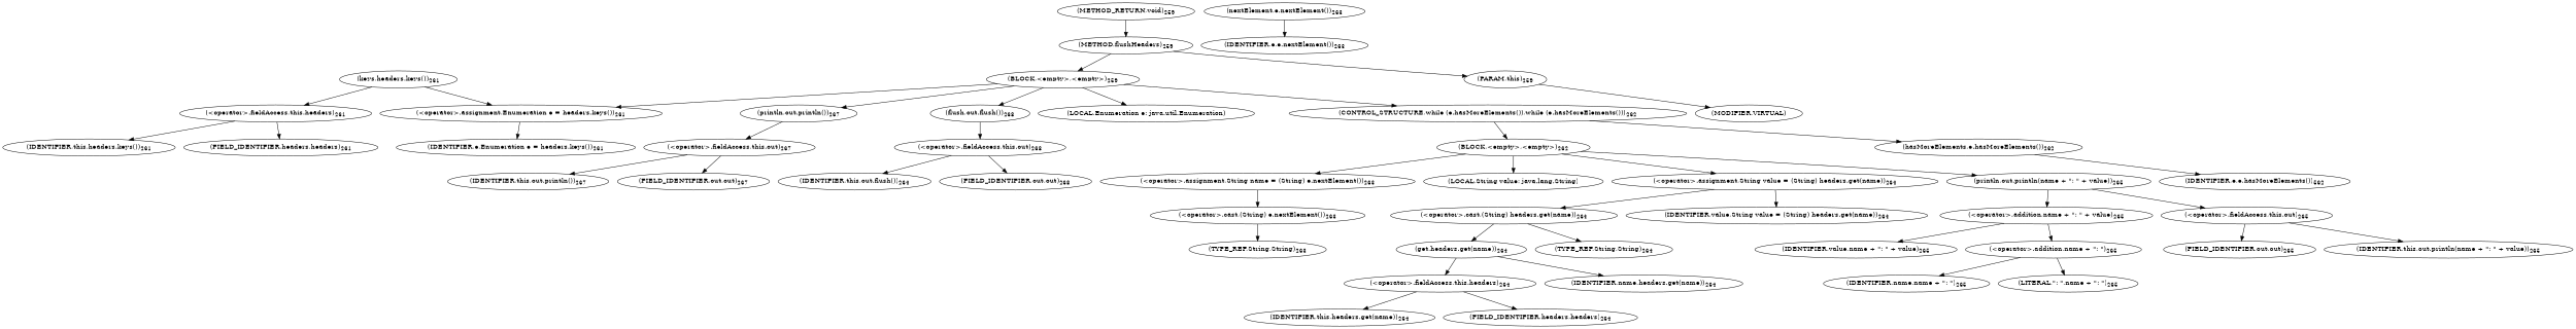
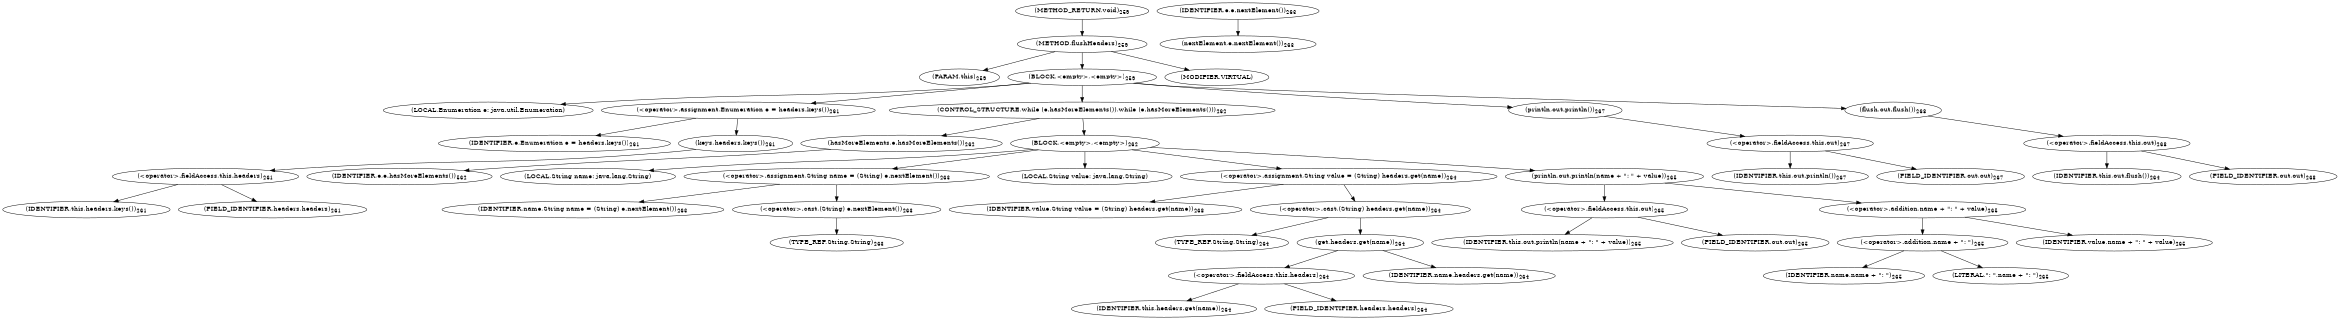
  digraph {
    n1 [label=<(METHOD,flushHeaders)<SUB>259</SUB>>]
    n2 [label=<(PARAM,this)<SUB>259</SUB>>]
    n3 [label=<(BLOCK,&lt;empty&gt;,&lt;empty&gt;)<SUB>259</SUB>>]
    n4 [label=<(MODIFIER,VIRTUAL)>]
    n5 [label=<(LOCAL,Enumeration e: java.util.Enumeration)>]
    n6 [label=<(&lt;operator&gt;.assignment,Enumeration e = headers.keys())<SUB>261</SUB>>]
    n7 [label=<(CONTROL_STRUCTURE,while (e.hasMoreElements()),while (e.hasMoreElements()))<SUB>262</SUB>>]
    n8 [label=<(println,out.println())<SUB>267</SUB>>]
    n9 [label=<(flush,out.flush())<SUB>268</SUB>>]
    n10 [label=<(METHOD_RETURN,void)<SUB>259</SUB>>]
    n11 [label=<(IDENTIFIER,e,Enumeration e = headers.keys())<SUB>261</SUB>>]
    n12 [label=<(keys,headers.keys())<SUB>261</SUB>>]
    n13 [label=<(hasMoreElements,e.hasMoreElements())<SUB>262</SUB>>]
    n14 [label=<(BLOCK,&lt;empty&gt;,&lt;empty&gt;)<SUB>262</SUB>>]
    n15 [label=<(&lt;operator&gt;.fieldAccess,this.out)<SUB>267</SUB>>]
    n16 [label=<(&lt;operator&gt;.fieldAccess,this.out)<SUB>268</SUB>>]
    n17 [label=<(&lt;operator&gt;.fieldAccess,this.headers)<SUB>261</SUB>>]
    n18 [label=<(IDENTIFIER,this,headers.keys())<SUB>261</SUB>>]
    n19 [label=<(FIELD_IDENTIFIER,headers,headers)<SUB>261</SUB>>]
    n20 [label=<(IDENTIFIER,e,e.hasMoreElements())<SUB>562</SUB>>]
+   n21 [label=<(LOCAL,String name: java.lang.String)>]
    n22 [label=<(&lt;operator&gt;.assignment,String name = (String) e.nextElement())<SUB>263</SUB>>]
    n23 [label=<(LOCAL,String value: java.lang.String)>]
    n24 [label=<(&lt;operator&gt;.assignment,String value = (String) headers.get(name))<SUB>264</SUB>>]
    n25 [label=<(println,out.println(name + &quot;: &quot; + value))<SUB>265</SUB>>]
+   n26 [label=<(IDENTIFIER,name,String name = (String) e.nextElement())<SUB>263</SUB>>]
    n27 [label=<(&lt;operator&gt;.cast,(String) e.nextElement())<SUB>263</SUB>>]
-   n28 [label=<(IDENTIFIER,value,String value = (String) headers.get(name))<SUB>264</SUB>>]
+   n28 [label=<(IDENTIFIER,value,String value = (String) headers.get(name))<SUB>268</SUB>>]
    n29 [label=<(&lt;operator&gt;.cast,(String) headers.get(name))<SUB>264</SUB>>]
    n30 [label=<(&lt;operator&gt;.fieldAccess,this.out)<SUB>265</SUB>>]
    n31 [label=<(&lt;operator&gt;.addition,name + &quot;: &quot; + value)<SUB>265</SUB>>]
    n32 [label=<(TYPE_REF,String,String)<SUB>263</SUB>>]
    n33 [label=<(nextElement,e.nextElement())<SUB>263</SUB>>]
    n34 [label=<(IDENTIFIER,e,e.nextElement())<SUB>263</SUB>>]
    n35 [label=<(TYPE_REF,String,String)<SUB>264</SUB>>]
    n36 [label=<(get,headers.get(name))<SUB>264</SUB>>]
    n37 [label=<(&lt;operator&gt;.fieldAccess,this.headers)<SUB>264</SUB>>]
    n38 [label=<(IDENTIFIER,name,headers.get(name))<SUB>264</SUB>>]
    n39 [label=<(IDENTIFIER,this,headers.get(name))<SUB>264</SUB>>]
    n40 [label=<(FIELD_IDENTIFIER,headers,headers)<SUB>264</SUB>>]
    n41 [label=<(IDENTIFIER,this,out.println(name + &quot;: &quot; + value))<SUB>265</SUB>>]
    n42 [label=<(FIELD_IDENTIFIER,out,out)<SUB>265</SUB>>]
    n43 [label=<(&lt;operator&gt;.addition,name + &quot;: &quot;)<SUB>265</SUB>>]
    n44 [label=<(IDENTIFIER,value,name + &quot;: &quot; + value)<SUB>265</SUB>>]
    n45 [label=<(IDENTIFIER,name,name + &quot;: &quot;)<SUB>265</SUB>>]
    n46 [label=<(LITERAL,&quot;: &quot;,name + &quot;: &quot;)<SUB>265</SUB>>]
    n47 [label=<(IDENTIFIER,this,out.println())<SUB>267</SUB>>]
    n48 [label=<(FIELD_IDENTIFIER,out,out)<SUB>267</SUB>>]
    n49 [label=<(IDENTIFIER,this,out.flush())<SUB>264</SUB>>]
    n50 [label=<(FIELD_IDENTIFIER,out,out)<SUB>268</SUB>>]
    n1 -> n2
    n1 -> n3
-   n2 -> n4
+   n1 -> n4
    n3 -> n5
    n3 -> n6
    n3 -> n7
    n3 -> n8
    n3 -> n9
    n6 -> n11
-   n12 -> n6
+   n6 -> n12
    n7 -> n13
    n7 -> n14
    n8 -> n15
    n9 -> n16
    n10 -> n1
    n12 -> n17
    n13 -> n20
+   n14 -> n21
    n14 -> n22
    n14 -> n23
    n14 -> n24
    n14 -> n25
    n15 -> n47
    n15 -> n48
    n16 -> n49
    n16 -> n50
    n17 -> n18
    n17 -> n19
+   n22 -> n26
    n22 -> n27
    n24 -> n28
    n24 -> n29
    n25 -> n30
    n25 -> n31
    n27 -> n32
    n29 -> n35
    n29 -> n36
    n30 -> n41
    n30 -> n42
    n31 -> n43
    n31 -> n44
-   n33 -> n34
+   n34 -> n33
    n36 -> n37
    n36 -> n38
    n37 -> n39
    n37 -> n40
    n43 -> n45
    n43 -> n46
  }
